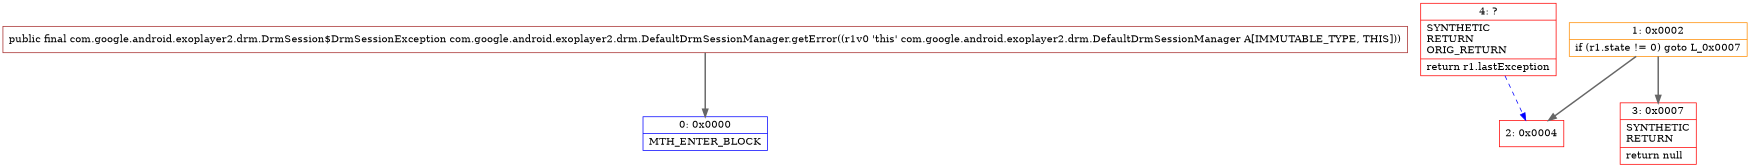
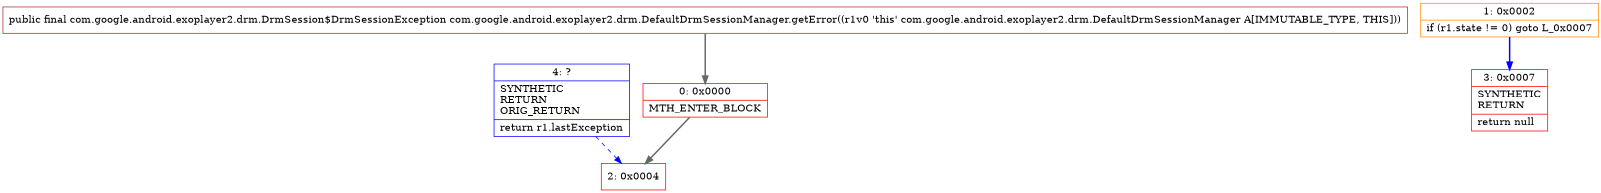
  digraph {
    node [color=blue shape=record]
    edge [color=gray40 style=bold]
-   n1 [label="{0\:\ 0x0000|MTH_ENTER_BLOCK\l}"]
+   n1 [color=red label="{0\:\ 0x0000|MTH_ENTER_BLOCK\l}"]
    n2 [color=darkorange label="{1\:\ 0x0002|if (r1.state != 0) goto L_0x0007\l}"]
    n3 [color=red label="{2\:\ 0x0004}"]
    n4 [color=red label="{3\:\ 0x0007|SYNTHETIC\lRETURN\l|return null\l}"]
-   n5 [color=red label="{4\:\ ?|SYNTHETIC\lRETURN\lORIG_RETURN\l|return r1.lastException\l}"]
+   n5 [label="{4\:\ ?|SYNTHETIC\lRETURN\lORIG_RETURN\l|return r1.lastException\l}"]
    n6 [color=brown label="{public final com.google.android.exoplayer2.drm.DrmSession$DrmSessionException com.google.android.exoplayer2.drm.DefaultDrmSessionManager.getError((r1v0 'this' com.google.android.exoplayer2.drm.DefaultDrmSessionManager A[IMMUTABLE_TYPE, THIS])) }"]
-   n2 -> n3
-   n2 -> n4
+   n1 -> n3
+   n2 -> n4 [color=blue]
    n5 -> n3 [color=blue style=dashed]
    n6 -> n1
  }
